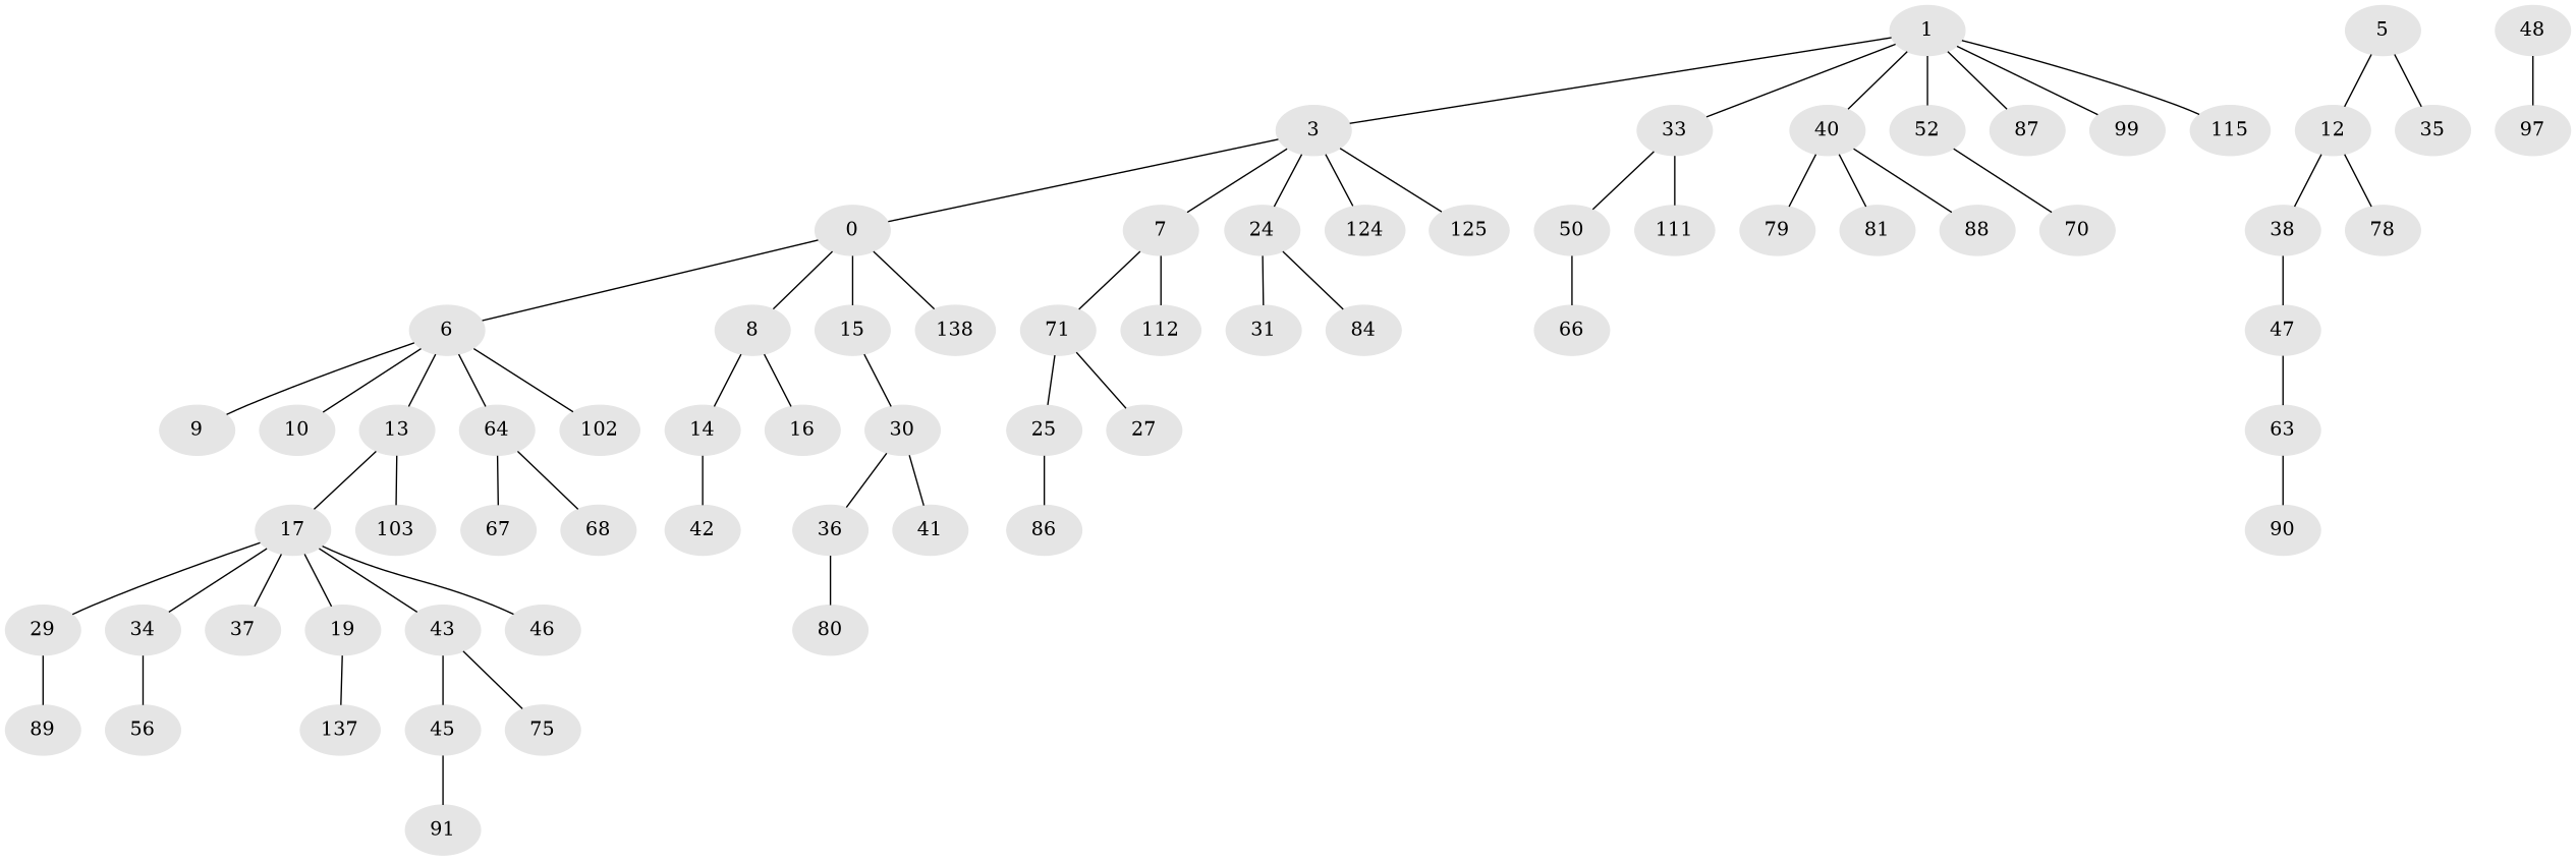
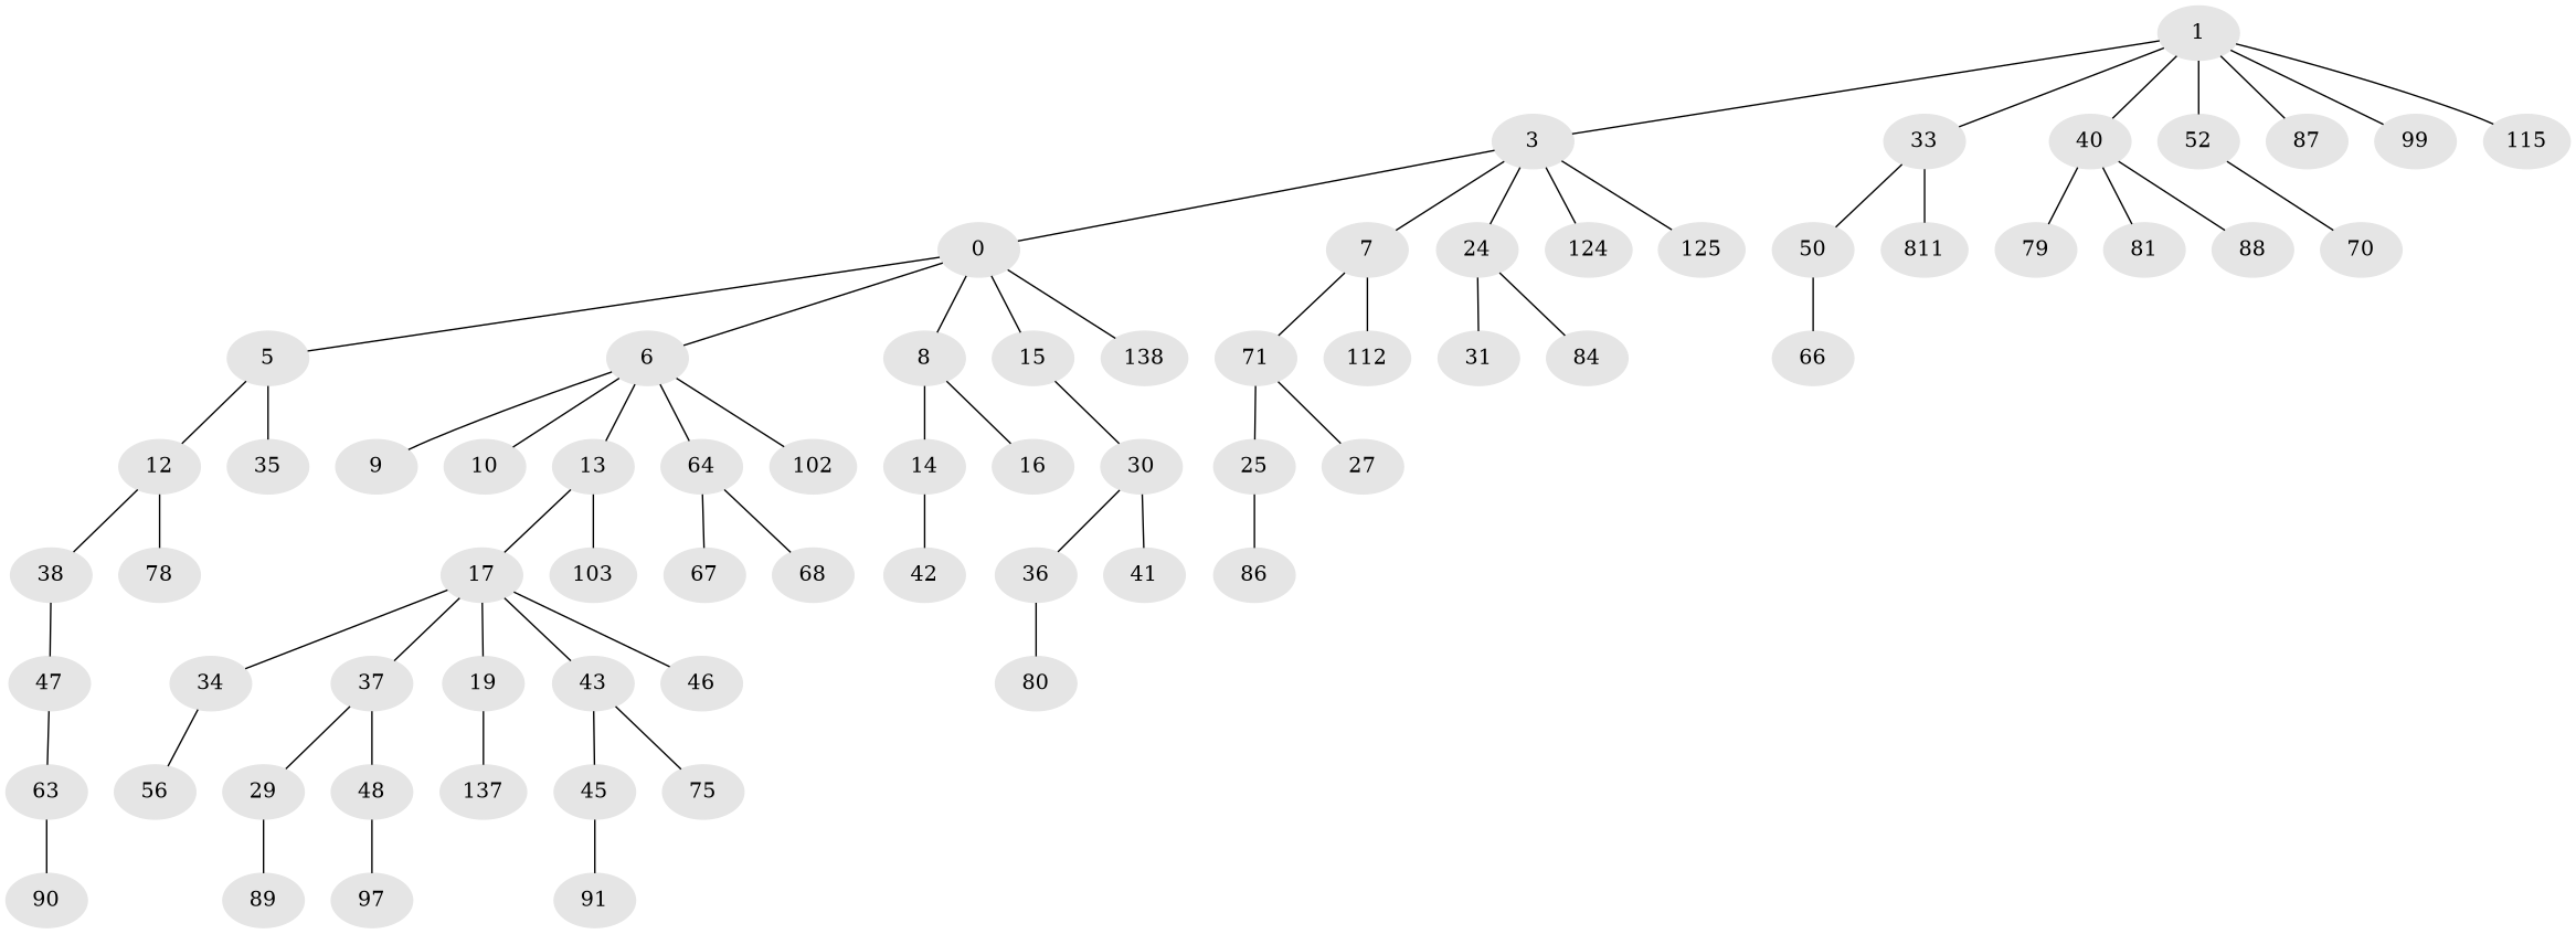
  graph {
    node [color=gray90 style=filled]
    1 [super="+2+32"]
    3
    33
    40 [super="+55"]
    52 [super="+61+118"]
    87
    99
    115
    n9 [label=0]
    7
    24 [super="+28"]
    124 [super="+130"]
    125
    50 [super="+74"]
-   111
+   111 [label=811]
    79 [super="+108"]
    81 [super="+114"]
    88
    70 [super="+133"]
    5
    6
    8
    15 [super="+105+119"]
    138
    n25 [label=71]
    112
    31 [super="+134"]
    84
    12 [super="+44"]
    35 [super="+62+54"]
    9
    10
    13
    64
    102
    14
    16 [super="+139+72+67+18"]
    30
    38 [super="+110"]
    78
    17 [super="+121+109+51+20+23+19"]
    103
    n43 [label=67 super="+85+116+107"]
    68 [super="+122"]
    n45 [label=25 super="+117+58"]
    27
    42 [super="+100+49"]
    86
    47
    29
    34
    37 [super="+120+73"]
    n53 [label=19]
    43
    46
    36 [super="+71"]
    41
    89
    56 [super="+106"]
    48
    137
    45 [super="+53"]
    75
    80
    66
    97
    63 [super="+77"]
    91
    90
    1 -- 3
    1 -- 33
    1 -- 40
    1 -- 52
    1 -- 87
    1 -- 99
    1 -- 115
    3 -- n9
    3 -- 7
    3 -- 24
    3 -- 124
    3 -- 125
    33 -- 50
    33 -- 111
    40 -- 79
    40 -- 81
    40 -- 88
    52 -- 70
+   n9 -- 5
    n9 -- 6
    n9 -- 8
    n9 -- 15
    n9 -- 138
    7 -- n25
    7 -- 112
    24 -- 31
    24 -- 84
    50 -- 66
    5 -- 12
    5 -- 35
    6 -- 9
    6 -- 10
    6 -- 13
    6 -- 64
    6 -- 102
    8 -- 14
    8 -- 16
    15 -- 30
    n25 -- n45
    n25 -- 27
    12 -- 38
    12 -- 78
    13 -- 17
    13 -- 103
    64 -- n43
    64 -- 68
    14 -- 42
    30 -- 36
    30 -- 41
    38 -- 47
-   17 -- 29
+   37 -- 29
    17 -- 34
    17 -- 37
    17 -- n53
    17 -- 43
    17 -- 46
    n45 -- 86
    47 -- 63
    29 -- 89
    34 -- 56
+   37 -- 48
    n53 -- 137
    43 -- 45
    43 -- 75
    36 -- 80
    48 -- 97
    45 -- 91
    63 -- 90
  }
